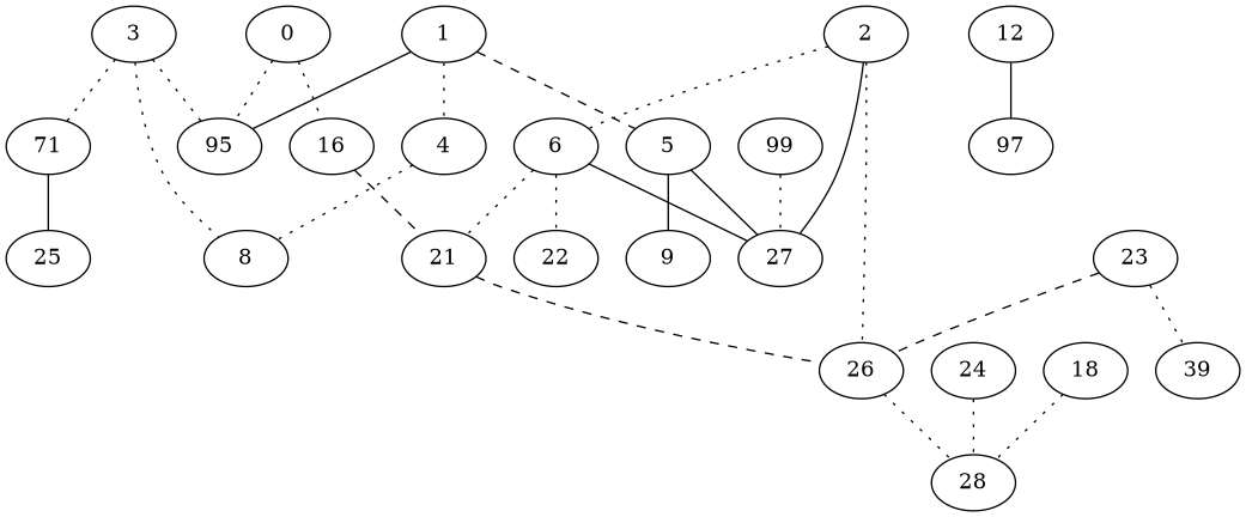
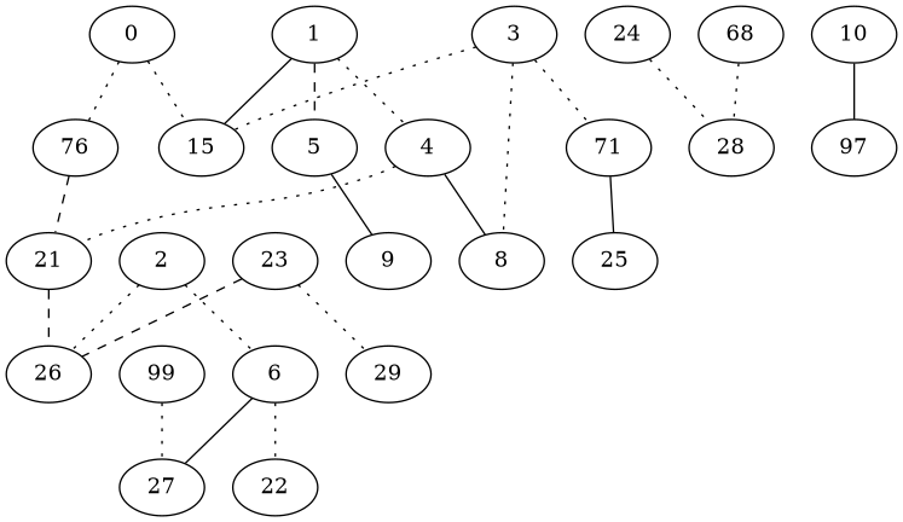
  graph {
    edge [style=dotted]
    0
-   15 [label=95]
-   16
+   15
+   16 [label=76]
    21
    26
    1
    4
    5
    8
    27
    9
    24
    28
    2
    6
    22
    3
    n18 [label=71]
    25
    n20 [label=99]
    n21 [label=97]
-   12
-   18
+   12 [label=10]
+   18 [label=68]
    23
-   29 [label=39]
+   29
    0 -- 15
    0 -- 16
    16 -- 21 [style=dashed]
    21 -- 26 [style=dashed]
-   26 -- 28
    1 -- 15 [style=solid]
    1 -- 4
    1 -- 5 [style=dashed]
-   4 -- 8
-   5 -- 27 [style=solid]
+   4 -- 8 [style=solid]
    5 -- 9 [style=solid]
    24 -- 28
    2 -- 26
-   2 -- 27 [style=solid]
    2 -- 6
-   6 -- 21
+   4 -- 21
    6 -- 27 [style=solid]
    6 -- 22
    3 -- 15
    3 -- 8
    3 -- n18
    n18 -- 25 [style=solid]
    n20 -- 27
    12 -- n21 [style=solid]
    18 -- 28
    23 -- 26 [style=dashed]
    23 -- 29
  }
